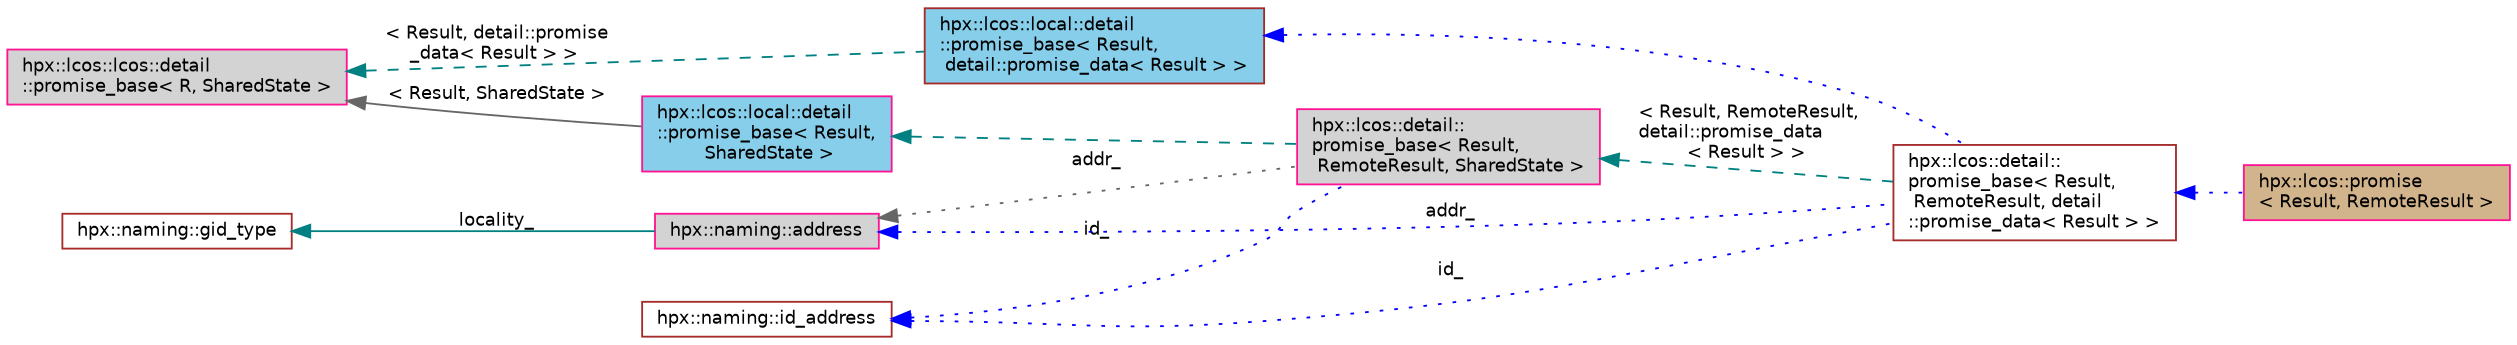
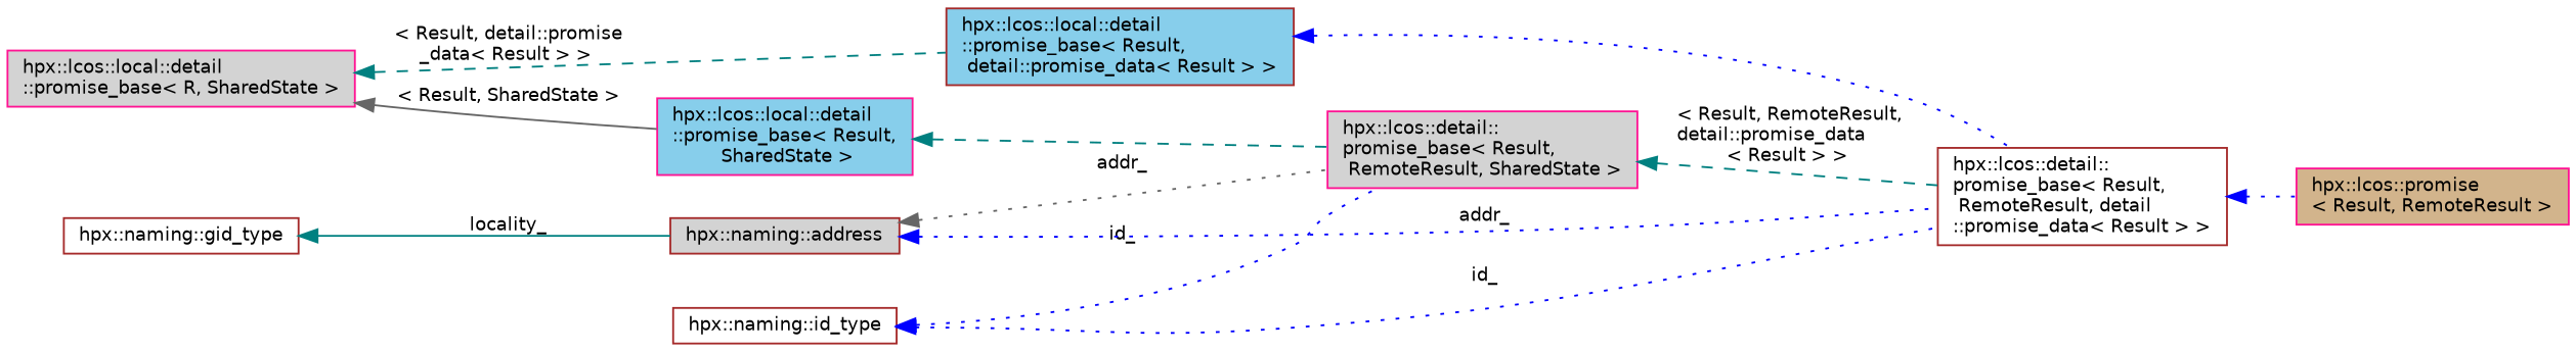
  digraph {
    rankdir=LR
    node [color=brown fillcolor=white fontname=Helvetica fontsize=10 shape=record style=filled]
    edge [color=blue dir=back fontname=Helvetica fontsize=10 labelfontname=Helvetica labelfontsize=10 style=dotted]
    n1 [color=deeppink fillcolor=tan fontcolor=black height=0.2 label="hpx::lcos::promise\l\< Result, RemoteResult \>" width=0.4]
    n2 [height=0.2 label="hpx::lcos::detail::\lpromise_base\< Result,\l RemoteResult, detail\l::promise_data\< Result \> \>" width=0.4]
    n3 [fillcolor=skyblue height=0.2 label="hpx::lcos::local::detail\l::promise_base\< Result,\l detail::promise_data\< Result \> \>" width=0.4]
-   n4 [color=deeppink fillcolor=lightgrey height=0.2 label="hpx::lcos::lcos::detail\l::promise_base\< R, SharedState \>" width=0.4]
+   n4 [color=deeppink fillcolor=lightgrey height=0.2 label="hpx::lcos::local::detail\l::promise_base\< R, SharedState \>" width=0.4]
    n5 [color=deeppink fillcolor=skyblue height=0.2 label="hpx::lcos::local::detail\l::promise_base\< Result,\l SharedState \>" width=0.4]
    n6 [color=deeppink fillcolor=lightgrey height=0.2 label="hpx::lcos::detail::\lpromise_base\< Result,\l RemoteResult, SharedState \>" width=0.4]
-   n7 [height=0.2 label="hpx::naming::id_address" width=0.4]
-   n8 [color=deeppink fillcolor=lightgrey height=0.2 label="hpx::naming::address" width=0.4]
+   n7 [height=0.2 label="hpx::naming::id_type" width=0.4]
+   n8 [fillcolor=lightgrey height=0.2 label="hpx::naming::address" width=0.4]
    n9 [height=0.2 label="hpx::naming::gid_type" width=0.4]
    n2 -> n1
    n3 -> n2
    n4 -> n3 [color=teal label=" \< Result, detail::promise\l_data\< Result \> \>" style=dashed]
    n4 -> n5 [color=gray40 label=" \< Result, SharedState \>" style=solid]
    n5 -> n6 [color=teal style=dashed]
    n6 -> n2 [color=teal label=" \< Result, RemoteResult,\l detail::promise_data\l\< Result \> \>" style=dashed]
    n7 -> n2 [label=" id_"]
    n7 -> n6 [label=" id_"]
    n8 -> n2 [label=" addr_"]
    n8 -> n6 [color=gray40 label=" addr_"]
    n9 -> n8 [color=teal label=" locality_" style=solid]
  }
